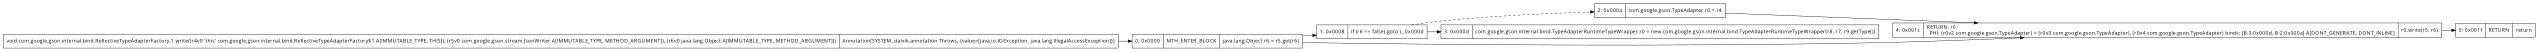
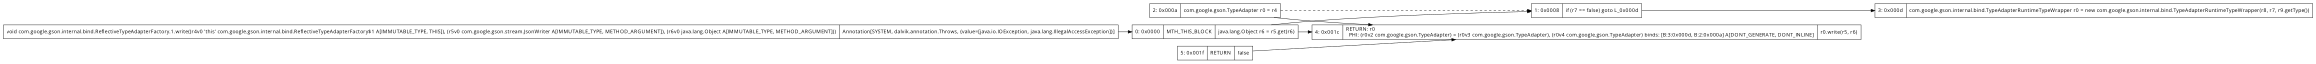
  digraph {
    fontname="Open Sans"
    rankdir=LR
    node [fontname="Open Sans" shape=record]
    edge [fontname="Open Sans"]
-   n1 [label="{0\:\ 0x0000|MTH_ENTER_BLOCK\l|java.lang.Object r6 = r5.get(r6)\l}"]
-   n2 [label="{1\:\ 0x0008|if (r6 == false) goto L_0x000d\l}"]
+   n1 [label="{0\:\ 0x0000|MTH_THIS_BLOCK\l|java.lang.Object r6 = r5.get(r6)\l}"]
+   n2 [label="{1\:\ 0x0008|if (r7 == false) goto L_0x000d\l}"]
    n3 [label="{4\:\ 0x001c|RETURN: r0 \l  PHI: (r0v2 com.google.gson.TypeAdapter) = (r0v3 com.google.gson.TypeAdapter), (r0v4 com.google.gson.TypeAdapter) binds: [B:3:0x000d, B:2:0x000a] A[DONT_GENERATE, DONT_INLINE]\l|r0.write(r5, r6)\l}"]
    n4 [label="{2\:\ 0x000a|com.google.gson.TypeAdapter r0 = r4\l}"]
    n5 [label="{3\:\ 0x000d|com.google.gson.internal.bind.TypeAdapterRuntimeTypeWrapper r0 = new com.google.gson.internal.bind.TypeAdapterRuntimeTypeWrapper(r8, r7, r9.getType())\l}"]
-   n6 [label="{5\:\ 0x001f|RETURN\l|return\l}"]
+   n6 [label="{5\:\ 0x001f|RETURN\l|false\l}"]
    n7 [label="{void com.google.gson.internal.bind.ReflectiveTypeAdapterFactory.1.write((r4v0 'this' com.google.gson.internal.bind.ReflectiveTypeAdapterFactory$1 A[IMMUTABLE_TYPE, THIS]), (r5v0 com.google.gson.stream.JsonWriter A[IMMUTABLE_TYPE, METHOD_ARGUMENT]), (r6v0 java.lang.Object A[IMMUTABLE_TYPE, METHOD_ARGUMENT]))  | Annotation[SYSTEM, dalvik.annotation.Throws, \{value=[java.io.IOException, java.lang.IllegalAccessException]\}]\l}"]
    n1 -> n2
    n1 -> n3
-   n2 -> n4 [style=dashed]
+   n4 -> n2 [style=dashed]
    n2 -> n5
-   n3 -> n6
+   n6 -> n3
    n4 -> n3
    n7 -> n1
  }
